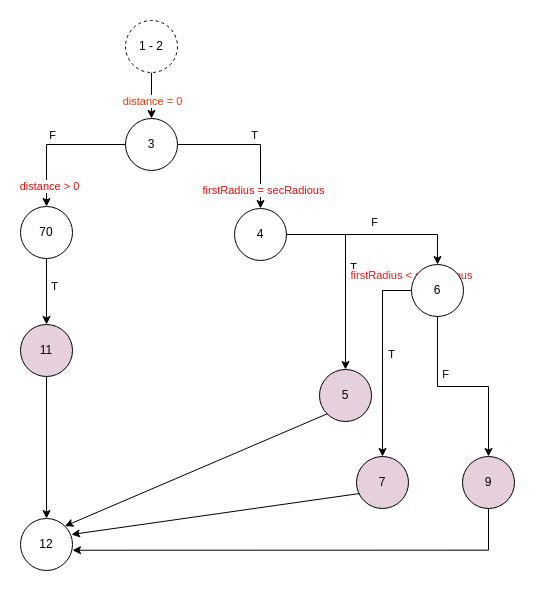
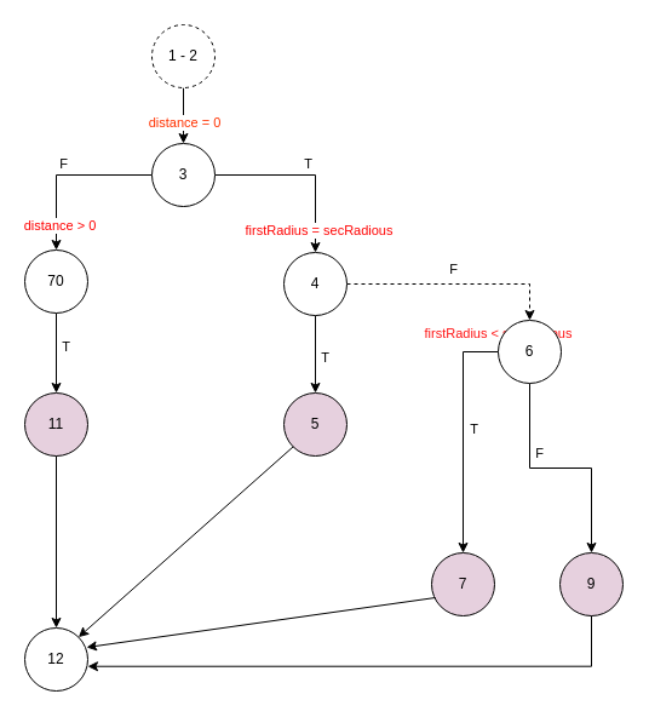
  <mxCell id="0" />
  <mxCell id="1" parent="0" />
  <mxCell id="2" value="" style="edgeStyle=orthogonalEdgeStyle;rounded=0;orthogonalLoop=1;jettySize=auto;html=1;" parent="1" source="4" target="11" edge="1"><mxGeometry relative="1" as="geometry" /></mxCell>
  <mxCell id="3" value="&lt;font style=&quot;color: rgb(255, 50, 0);&quot;&gt;distance = 0&lt;/font&gt;" style="edgeLabel;html=1;align=center;verticalAlign=middle;resizable=0;points=[];" parent="2" vertex="1" connectable="0"><mxGeometry x="0.391" y="1" relative="1" as="geometry"><mxPoint x="-1" y="-4" as="offset" /></mxGeometry></mxCell>
  <mxCell id="4" value="1 - 2" style="ellipse;whiteSpace=wrap;html=1;aspect=fixed;dashed=1;" parent="1" vertex="1"><mxGeometry x="125" y="20" width="52" height="52" as="geometry" /></mxCell>
  <mxCell id="5" value="" style="edgeStyle=orthogonalEdgeStyle;rounded=0;orthogonalLoop=1;jettySize=auto;html=1;" parent="1" source="11" target="17" edge="1"><mxGeometry relative="1" as="geometry" /></mxCell>
  <mxCell id="6" value="T" style="edgeLabel;html=1;align=center;verticalAlign=middle;resizable=0;points=[];" parent="5" vertex="1" connectable="0"><mxGeometry x="-0.218" y="2" relative="1" as="geometry"><mxPoint x="19" y="-8" as="offset" /></mxGeometry></mxCell>
  <mxCell id="7" value="&lt;font style=&quot;color: rgb(255, 3, 3);&quot;&gt;firstRadius = secRadious&lt;/font&gt;" style="edgeLabel;html=1;align=center;verticalAlign=middle;resizable=0;points=[];" parent="5" vertex="1" connectable="0"><mxGeometry x="0.721" y="-2" relative="1" as="geometry"><mxPoint x="4" y="2" as="offset" /></mxGeometry></mxCell>
  <mxCell id="8" value="" style="edgeStyle=orthogonalEdgeStyle;rounded=0;orthogonalLoop=1;jettySize=auto;html=1;" parent="1" source="11" target="20" edge="1"><mxGeometry relative="1" as="geometry" /></mxCell>
  <mxCell id="9" value="F" style="edgeLabel;html=1;align=center;verticalAlign=middle;resizable=0;points=[];" parent="8" vertex="1" connectable="0"><mxGeometry x="-0.201" y="1" relative="1" as="geometry"><mxPoint x="-18" y="-11" as="offset" /></mxGeometry></mxCell>
  <mxCell id="10" value="&lt;font style=&quot;color: rgb(255, 1, 1);&quot;&gt;distance &amp;gt; 0&lt;/font&gt;" style="edgeLabel;html=1;align=center;verticalAlign=middle;resizable=0;points=[];" parent="8" vertex="1" connectable="0"><mxGeometry x="0.706" y="2" relative="1" as="geometry"><mxPoint as="offset" /></mxGeometry></mxCell>
  <mxCell id="11" value="3" style="ellipse;whiteSpace=wrap;html=1;aspect=fixed;" parent="1" vertex="1"><mxGeometry x="125" y="118" width="52" height="52" as="geometry" /></mxCell>
  <mxCell id="12" value="" style="edgeStyle=orthogonalEdgeStyle;rounded=0;orthogonalLoop=1;jettySize=auto;html=1;" parent="1" source="17" target="21" edge="1"><mxGeometry relative="1" as="geometry" /></mxCell>
  <mxCell id="13" value="T" style="edgeLabel;html=1;align=center;verticalAlign=middle;resizable=0;points=[];" parent="12" vertex="1" connectable="0"><mxGeometry x="-0.119" y="2" relative="1" as="geometry"><mxPoint x="5" y="6" as="offset" /></mxGeometry></mxCell>
- <mxCell id="14" value="" style="edgeStyle=orthogonalEdgeStyle;rounded=0;orthogonalLoop=1;jettySize=auto;html=1;" parent="1" source="17" target="26" edge="1"><mxGeometry relative="1" as="geometry" /></mxCell>
+ <mxCell id="14" value="" style="edgeStyle=orthogonalEdgeStyle;rounded=0;orthogonalLoop=1;jettySize=auto;html=1;dashed=1;" parent="1" source="17" target="26" edge="1"><mxGeometry relative="1" as="geometry" /></mxCell>
  <mxCell id="15" value="F" style="edgeLabel;html=1;align=center;verticalAlign=middle;resizable=0;points=[];" parent="14" vertex="1" connectable="0"><mxGeometry x="-0.603" y="1" relative="1" as="geometry"><mxPoint x="51" y="-12" as="offset" /></mxGeometry></mxCell>
  <mxCell id="16" value="&lt;font style=&quot;color: rgb(255, 19, 19);&quot;&gt;firstRadius &amp;lt; secRadious&lt;/font&gt;" style="edgeLabel;html=1;align=center;verticalAlign=middle;resizable=0;points=[];" parent="14" vertex="1" connectable="0"><mxGeometry x="0.371" relative="1" as="geometry"><mxPoint y="40" as="offset" /></mxGeometry></mxCell>
  <mxCell id="17" value="4" style="ellipse;whiteSpace=wrap;html=1;aspect=fixed;" parent="1" vertex="1"><mxGeometry x="234" y="208" width="52" height="52" as="geometry" /></mxCell>
  <mxCell id="18" value="" style="edgeStyle=orthogonalEdgeStyle;rounded=0;orthogonalLoop=1;jettySize=auto;html=1;" parent="1" source="20" target="30" edge="1"><mxGeometry relative="1" as="geometry" /></mxCell>
  <mxCell id="19" value="T" style="edgeLabel;html=1;align=center;verticalAlign=middle;resizable=0;points=[];" parent="18" vertex="1" connectable="0"><mxGeometry x="-0.16" y="1" relative="1" as="geometry"><mxPoint x="6" y="-1" as="offset" /></mxGeometry></mxCell>
  <mxCell id="20" value="70" style="ellipse;whiteSpace=wrap;html=1;aspect=fixed;" parent="1" vertex="1"><mxGeometry x="20" y="206" width="52" height="52" as="geometry" /></mxCell>
- <mxCell id="21" value="5" style="ellipse;whiteSpace=wrap;html=1;aspect=fixed;fillColor=#E6D0DE;" parent="1" vertex="1"><mxGeometry x="319" y="369" width="52" height="52" as="geometry" /></mxCell>
+ <mxCell id="21" value="5" style="ellipse;whiteSpace=wrap;html=1;aspect=fixed;fillColor=#E6D0DE;" parent="1" vertex="1"><mxGeometry x="234" y="324" width="52" height="52" as="geometry" /></mxCell>
  <mxCell id="22" value="" style="edgeStyle=orthogonalEdgeStyle;rounded=0;orthogonalLoop=1;jettySize=auto;html=1;" parent="1" source="26" target="27" edge="1"><mxGeometry relative="1" as="geometry" /></mxCell>
  <mxCell id="23" value="T" style="edgeLabel;html=1;align=center;verticalAlign=middle;resizable=0;points=[];" parent="22" vertex="1" connectable="0"><mxGeometry x="-0.114" y="1" relative="1" as="geometry"><mxPoint x="7" y="6" as="offset" /></mxGeometry></mxCell>
  <mxCell id="24" value="" style="edgeStyle=orthogonalEdgeStyle;rounded=0;orthogonalLoop=1;jettySize=auto;html=1;" parent="1" source="26" target="28" edge="1"><mxGeometry relative="1" as="geometry" /></mxCell>
  <mxCell id="25" value="F" style="edgeLabel;html=1;align=center;verticalAlign=middle;resizable=0;points=[];" parent="24" vertex="1" connectable="0"><mxGeometry x="-0.293" y="1" relative="1" as="geometry"><mxPoint x="6" y="-11" as="offset" /></mxGeometry></mxCell>
  <mxCell id="26" value="6" style="ellipse;whiteSpace=wrap;html=1;aspect=fixed;" parent="1" vertex="1"><mxGeometry x="411" y="264" width="52" height="52" as="geometry" /></mxCell>
  <mxCell id="27" value="7" style="ellipse;whiteSpace=wrap;html=1;aspect=fixed;fillColor=#E6D0DE;" parent="1" vertex="1"><mxGeometry x="356" y="456" width="52" height="52" as="geometry" /></mxCell>
  <mxCell id="28" value="9" style="ellipse;whiteSpace=wrap;html=1;aspect=fixed;fillColor=#E6D0DE;" parent="1" vertex="1"><mxGeometry x="462" y="456" width="52" height="52" as="geometry" /></mxCell>
  <mxCell id="29" value="" style="edgeStyle=orthogonalEdgeStyle;rounded=0;orthogonalLoop=1;jettySize=auto;html=1;" parent="1" source="30" target="31" edge="1"><mxGeometry relative="1" as="geometry" /></mxCell>
  <mxCell id="30" value="11" style="ellipse;whiteSpace=wrap;html=1;aspect=fixed;fillColor=#E6D0DE;" parent="1" vertex="1"><mxGeometry x="20" y="324" width="52" height="52" as="geometry" /></mxCell>
  <mxCell id="31" value="12" style="ellipse;whiteSpace=wrap;html=1;aspect=fixed;" parent="1" vertex="1"><mxGeometry x="20" y="518" width="52" height="52" as="geometry" /></mxCell>
  <mxCell id="32" style="edgeStyle=orthogonalEdgeStyle;rounded=0;orthogonalLoop=1;jettySize=auto;html=1;entryX=1;entryY=0.61;entryDx=0;entryDy=0;entryPerimeter=0;" parent="1" source="28" target="31" edge="1"><mxGeometry relative="1" as="geometry"><Array as="points"><mxPoint x="488" y="550" /></Array></mxGeometry></mxCell>
  <mxCell id="33" value="" style="endArrow=classic;html=1;rounded=0;exitX=0;exitY=1;exitDx=0;exitDy=0;entryX=1;entryY=0;entryDx=0;entryDy=0;" edge="1" parent="1" source="21" target="31"><mxGeometry width="50" height="50" relative="1" as="geometry"><mxPoint x="131" y="325" as="sourcePoint" /><mxPoint x="181" y="275" as="targetPoint" /></mxGeometry></mxCell>
  <mxCell id="34" value="" style="endArrow=classic;html=1;rounded=0;exitX=0.058;exitY=0.712;exitDx=0;exitDy=0;entryX=0.981;entryY=0.308;entryDx=0;entryDy=0;entryPerimeter=0;exitPerimeter=0;" edge="1" parent="1" source="27" target="31"><mxGeometry width="50" height="50" relative="1" as="geometry"><mxPoint x="131" y="325" as="sourcePoint" /><mxPoint x="181" y="275" as="targetPoint" /></mxGeometry></mxCell>
